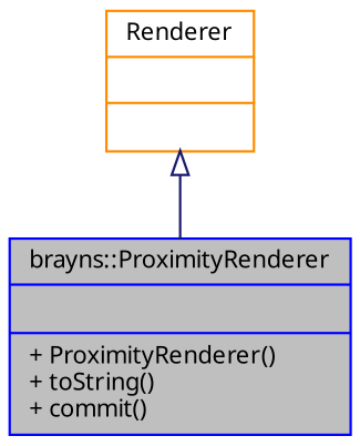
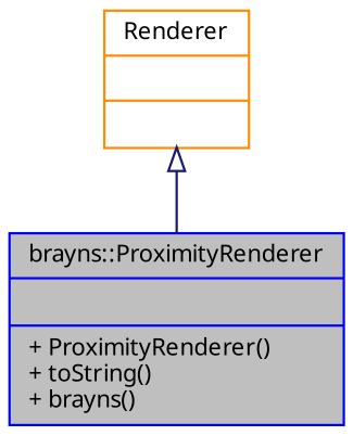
  digraph {
    node [fontname=Sans fontsize=10 shape=record style=filled]
-   n1 [color=blue fillcolor=grey75 fontcolor=black height=0.2 label="{brayns::ProximityRenderer\n||+ ProximityRenderer()\l+ toString()\l+ commit()\l}" width=0.4]
+   n1 [color=blue fillcolor=grey75 fontcolor=black height=0.2 label="{brayns::ProximityRenderer\n||+ ProximityRenderer()\l+ toString()\l+ brayns()\l}" width=0.4]
    n2 [color=darkorange fillcolor=white height=0.2 label="{Renderer\n||}" width=0.4]
    n2 -> n1 [arrowtail=onormal color=midnightblue dir=back fontname=Sans fontsize=10 labelfontname=Sans labelfontsize=10 style=solid]
  }
